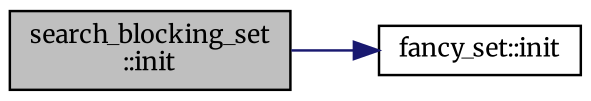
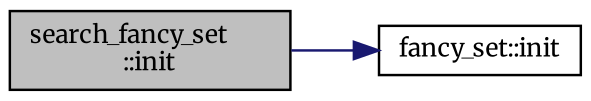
  digraph {
    rankdir=LR
    fontname=Merriweather
    node [color=black fontname=Merriweather fontsize=10 shape=record style=filled]
-   n1 [fillcolor=grey75 fontcolor=black height=0.2 label="search_blocking_set\l::init" width=0.4]
+   n1 [fillcolor=grey75 fontcolor=black height=0.2 label="search_fancy_set\l::init" width=0.4]
    n2 [fillcolor=white height=0.2 label="fancy_set::init" width=0.4]
    n1 -> n2 [color=midnightblue fontname=Merriweather fontsize=10 labelfontname=Helvetica labelfontsize=10 style=solid]
  }
